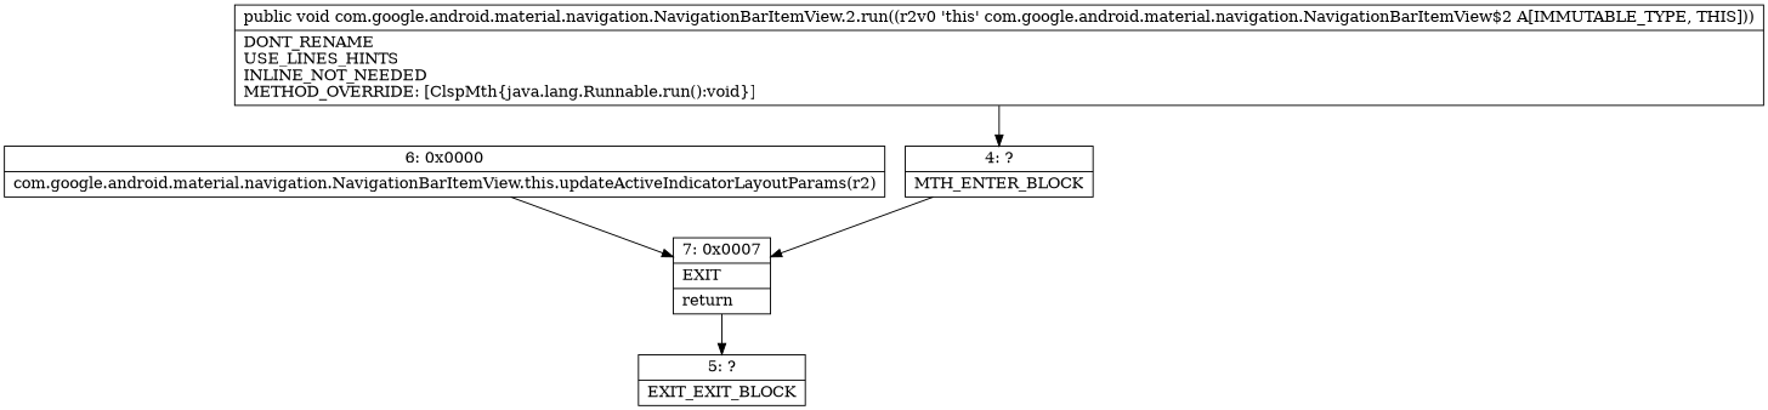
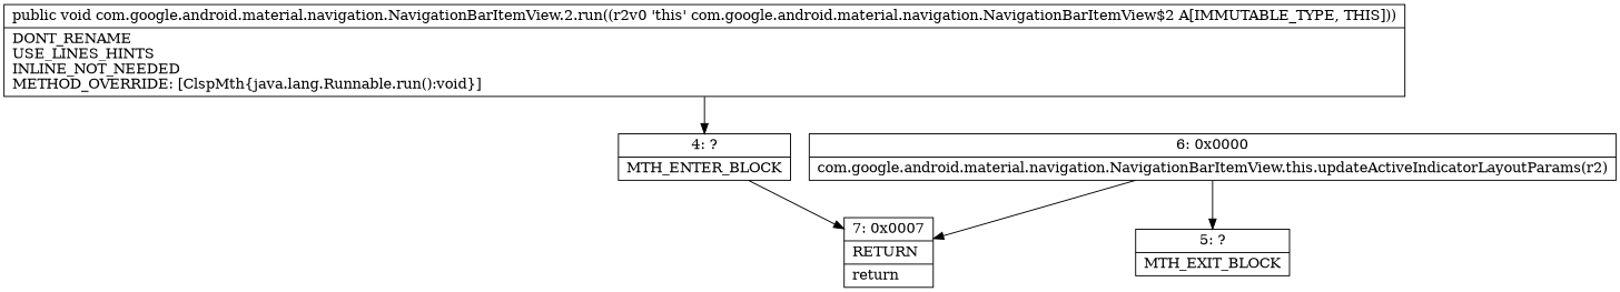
  digraph {
    node [shape=record]
    n1 [label="{4\:\ ?|MTH_ENTER_BLOCK\l}"]
-   n2 [label="{7\:\ 0x0007|EXIT\l|return\l}"]
+   n2 [label="{7\:\ 0x0007|RETURN\l|return\l}"]
    n3 [label="{6\:\ 0x0000|com.google.android.material.navigation.NavigationBarItemView.this.updateActiveIndicatorLayoutParams(r2)\l}"]
-   n4 [label="{5\:\ ?|EXIT_EXIT_BLOCK\l}"]
+   n4 [label="{5\:\ ?|MTH_EXIT_BLOCK\l}"]
    n5 [label="{public void com.google.android.material.navigation.NavigationBarItemView.2.run((r2v0 'this' com.google.android.material.navigation.NavigationBarItemView$2 A[IMMUTABLE_TYPE, THIS]))  | DONT_RENAME\lUSE_LINES_HINTS\lINLINE_NOT_NEEDED\lMETHOD_OVERRIDE: [ClspMth\{java.lang.Runnable.run():void\}]\l}"]
    n1 -> n2
-   n2 -> n4
+   n3 -> n4
    n3 -> n2
    n5 -> n1
  }
